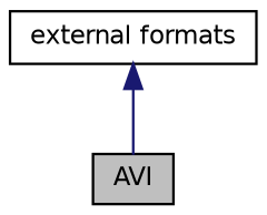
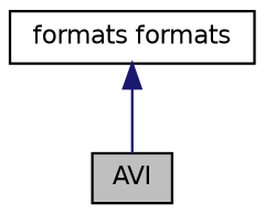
  digraph {
    rankdir=TB
    node [color=black fontname=Helvetica fontsize=10 shape=record style=filled]
    n1 [fillcolor=grey75 fontcolor=black height=0.2 label=AVI width=0.4]
-   n2 [fillcolor=white height=0.2 label="external formats" width=0.4]
+   n2 [fillcolor=white height=0.2 label="formats formats" width=0.4]
    n2 -> n1 [color=midnightblue dir=back fontname=Helvetica fontsize=10 labelfontname=Helvetica labelfontsize=10 shape=plaintext style=solid]
  }
